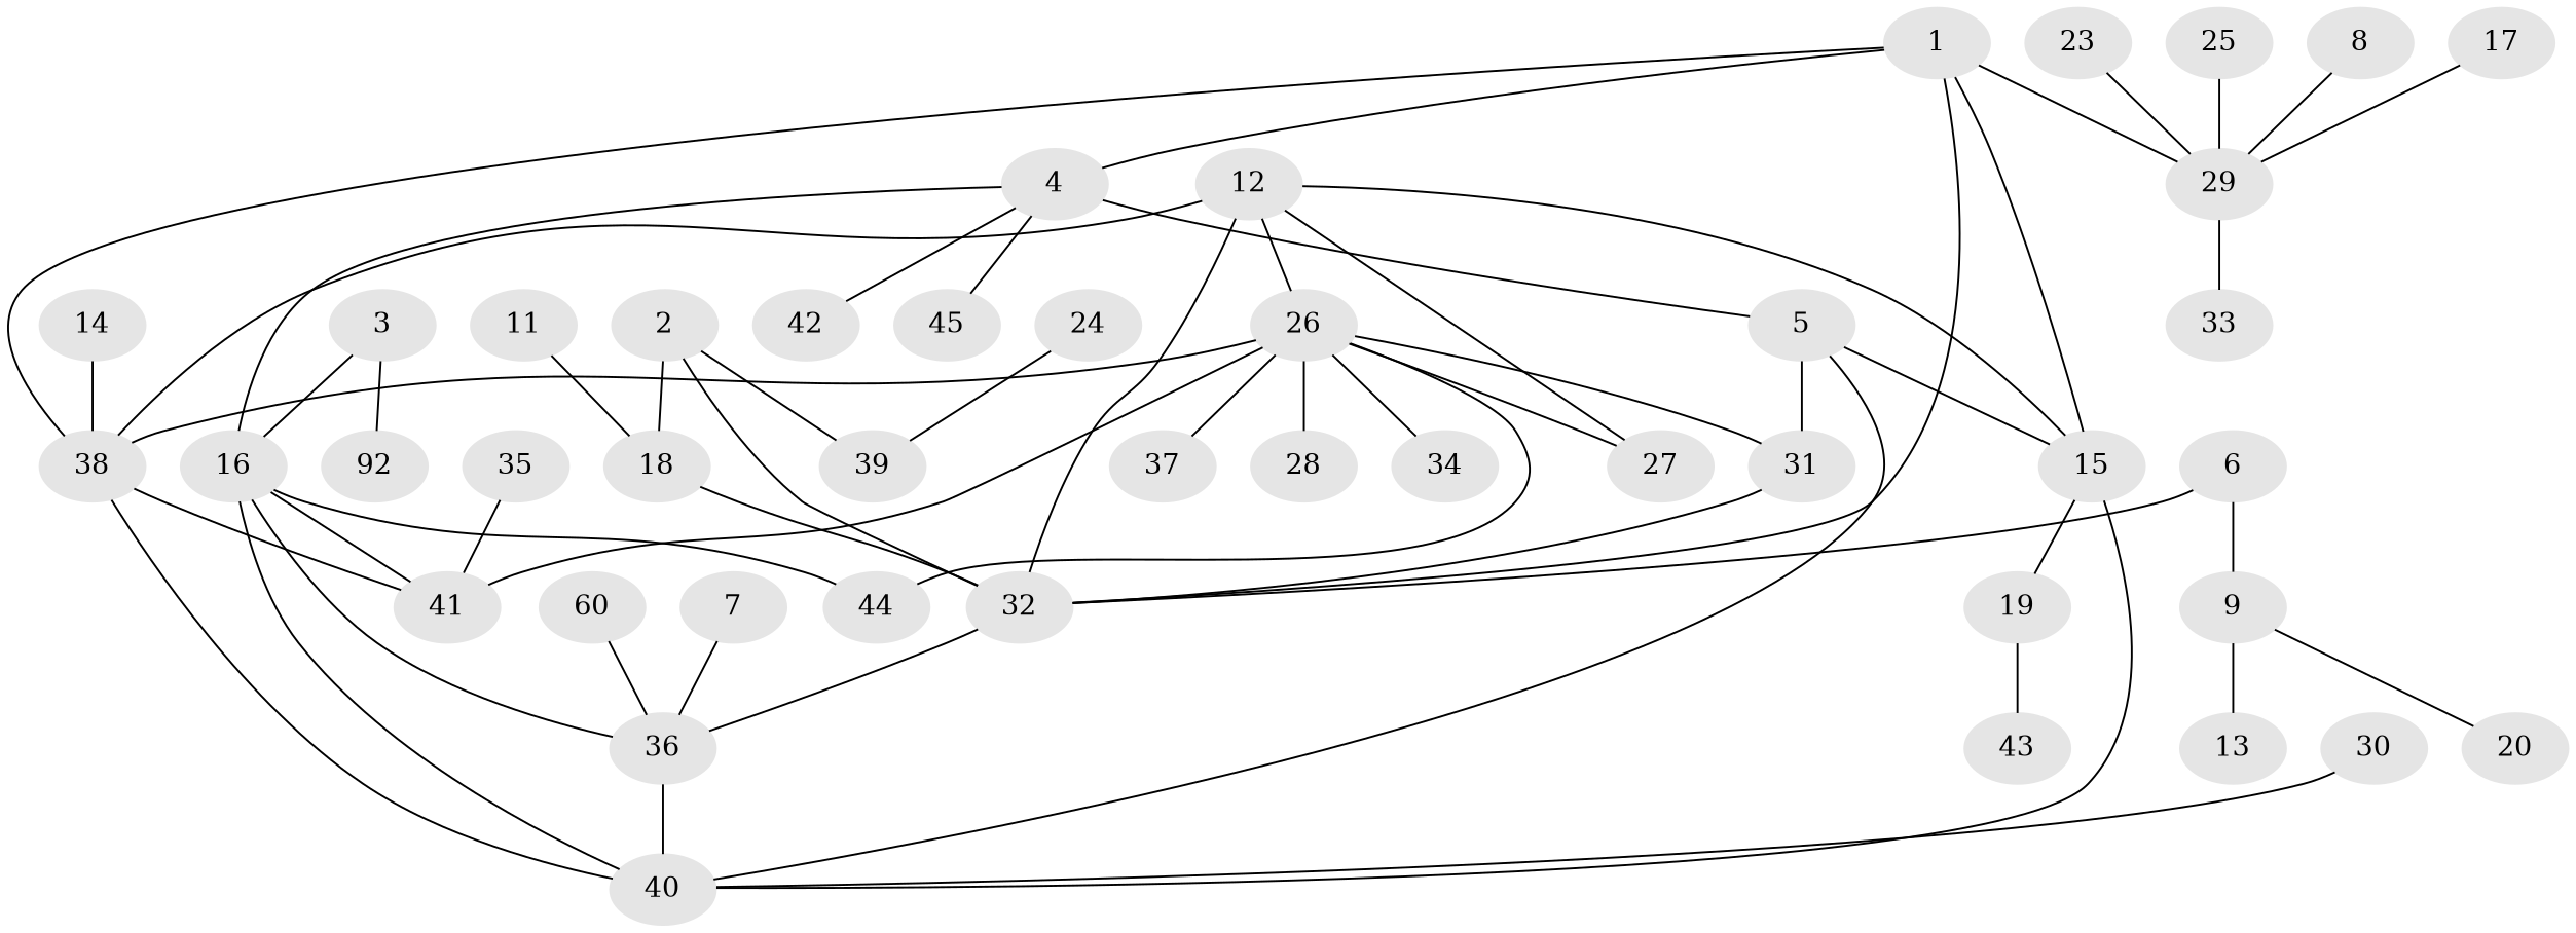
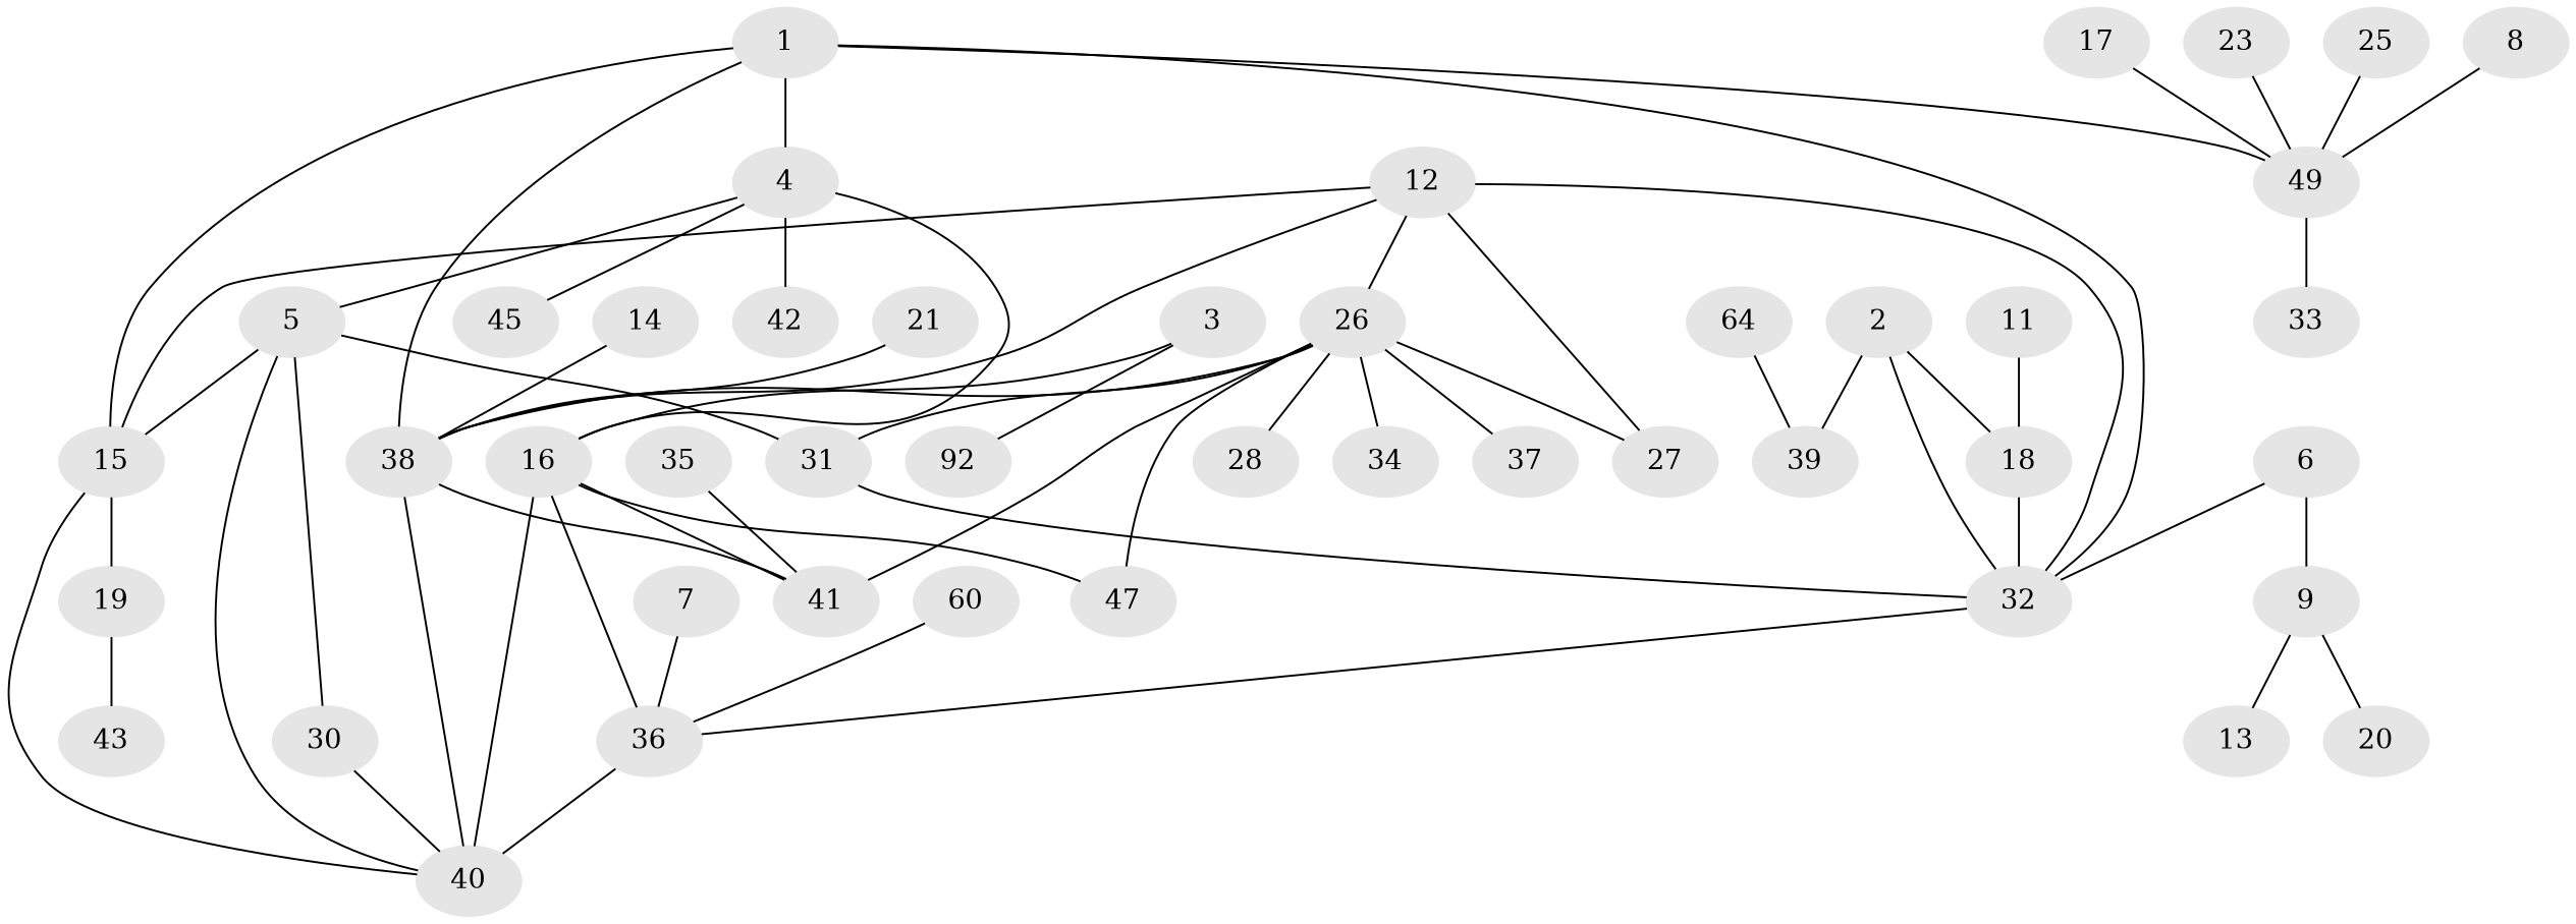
  graph {
    node [color=gray90 style=filled]
    edge [weight=1.0]
    1
    4
    15
-   29
+   29 [label=49]
    32
    38
    16
    5
    42
    45
    40
    19
    33
    36
    41
    2
    18
    39
    3
    n20 [label=92]
-   44
+   44 [label=47]
    30
    31
    6
    9
    13
    20
    7
    8
    n30 [label=60]
    11
    12
    26
    27
    28
    34
    37
    14
    43
    17
+   21
    23
-   24
+   24 [label=64]
    25
    35
    1 -- 4 [weight=2.0]
    1 -- 15
    1 -- 29 [weight=2.0]
    1 -- 32
    1 -- 38
    4 -- 16
    4 -- 5
    4 -- 42
    4 -- 45
    15 -- 40
    15 -- 19
    29 -- 33
    32 -- 36
    38 -- 40
    38 -- 41
    16 -- 40 [weight=2.0]
    16 -- 36
    16 -- 41
    16 -- 44
    5 -- 15
    5 -- 40
+   5 -- 30
    5 -- 31 [weight=3.0]
    19 -- 43
    36 -- 40 [weight=2.0]
    2 -- 32 [weight=2.0]
    2 -- 18
    2 -- 39
    18 -- 32 [weight=2.0]
    3 -- 16
    3 -- n20
    30 -- 40
    31 -- 32
    6 -- 32
    6 -- 9
    9 -- 13
    9 -- 20
    7 -- 36
    8 -- 29
    n30 -- 36
    11 -- 18
    12 -- 15
    12 -- 32 [weight=2.0]
    12 -- 38
    12 -- 26
    12 -- 27
    26 -- 38
    26 -- 41
    26 -- 44
    26 -- 31
    26 -- 27
    26 -- 28
    26 -- 34
    26 -- 37
    14 -- 38
    17 -- 29
+   21 -- 38
    23 -- 29
    24 -- 39
    25 -- 29
    35 -- 41
  }
